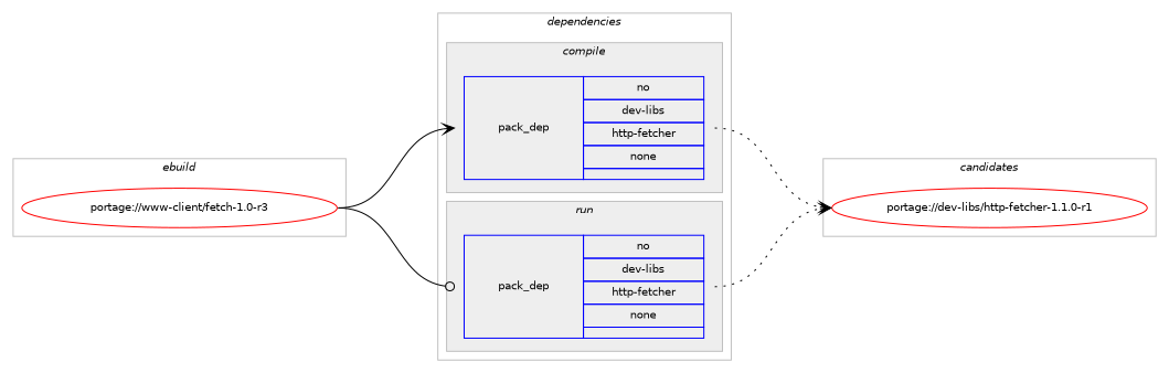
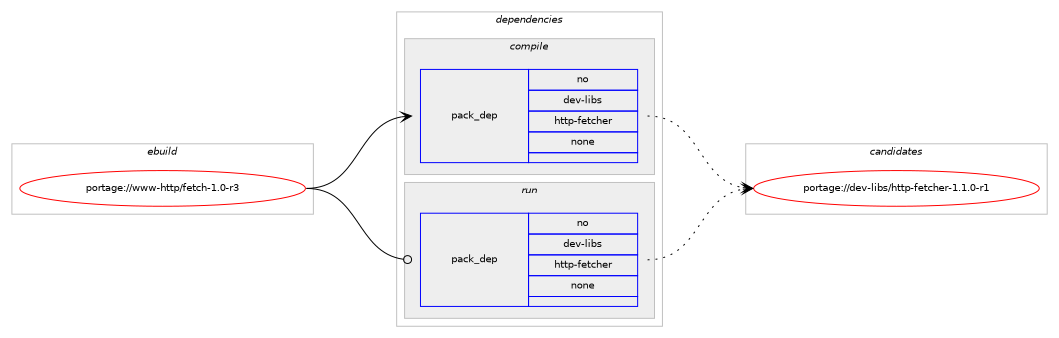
  digraph {
    compound=true
    concentrate=true
    fontname=Helvetica
    fontsize=10
    newrank=true
    rankdir=LR
    ranksep=1.5
    node [color=red fontname=Helvetica fontsize=10]
    edge [arrowhead=vee headport=w style=solid tailport=e weight=20]
-   n1 [label="portage://www-client/fetch-1.0-r3" width=4]
+   n1 [label="portage://www-http/fetch-1.0-r3" width=4]
    n2 [color=blue label=<<TABLE BORDER="0" CELLBORDER="1" CELLSPACING="0" CELLPADDING="4" WIDTH="220"><TR><TD ROWSPAN="6" CELLPADDING="30">pack_dep</TD></TR><TR><TD WIDTH="110">no</TD></TR><TR><TD>dev-libs</TD></TR><TR><TD>http-fetcher</TD></TR><TR><TD>none</TD></TR><TR><TD></TD></TR></TABLE>> shape=none]
    n3 [color=blue label=<<TABLE BORDER="0" CELLBORDER="1" CELLSPACING="0" CELLPADDING="4" WIDTH="220"><TR><TD ROWSPAN="6" CELLPADDING="30">pack_dep</TD></TR><TR><TD WIDTH="110">no</TD></TR><TR><TD>dev-libs</TD></TR><TR><TD>http-fetcher</TD></TR><TR><TD>none</TD></TR><TR><TD></TD></TR></TABLE>> shape=none]
    n4 [label="portage://dev-libs/http-fetcher-1.1.0-r1" width=4]
    subgraph cluster_1 {
      color=gray
      label=<<i>ebuild</i>>
      rank=same
      n1
    }
    subgraph cluster_2 {
      color=gray
      label=<<i>dependencies</i>>
      subgraph cluster_3 {
        color=gray
        fillcolor="#eeeeee"
        label=<<i>compile</i>>
        style=filled
        subgraph sub_4 {
          color=gray
          fillcolor="#eeeeee"
          label=<<i>compile</i>>
          style=filled
          n2
        }
      }
      subgraph cluster_5 {
        color=gray
        fillcolor="#eeeeee"
        label=<<i>compile and run</i>>
        style=filled
      }
      subgraph cluster_6 {
        color=gray
        fillcolor="#eeeeee"
        label=<<i>run</i>>
        style=filled
        subgraph sub_7 {
          color=gray
          fillcolor="#eeeeee"
          label=<<i>run</i>>
          style=filled
          n3
        }
      }
    }
    subgraph cluster_8 {
      color=gray
      label=<<i>candidates</i>>
      rank=same
      subgraph sub_9 {
        color=black
        label=<<i>candidates</i>>
        nodesep=1
        rank=same
        n4
      }
      subgraph sub_10 {
        color=black
        label=<<i>candidates</i>>
        nodesep=1
        rank=same
        n4
      }
    }
    n1 -> n2
    n1 -> n3 [arrowhead=odot]
    n2 -> n4 [style=dotted weight=100]
    n3 -> n4 [style=dotted weight=100]
  }
